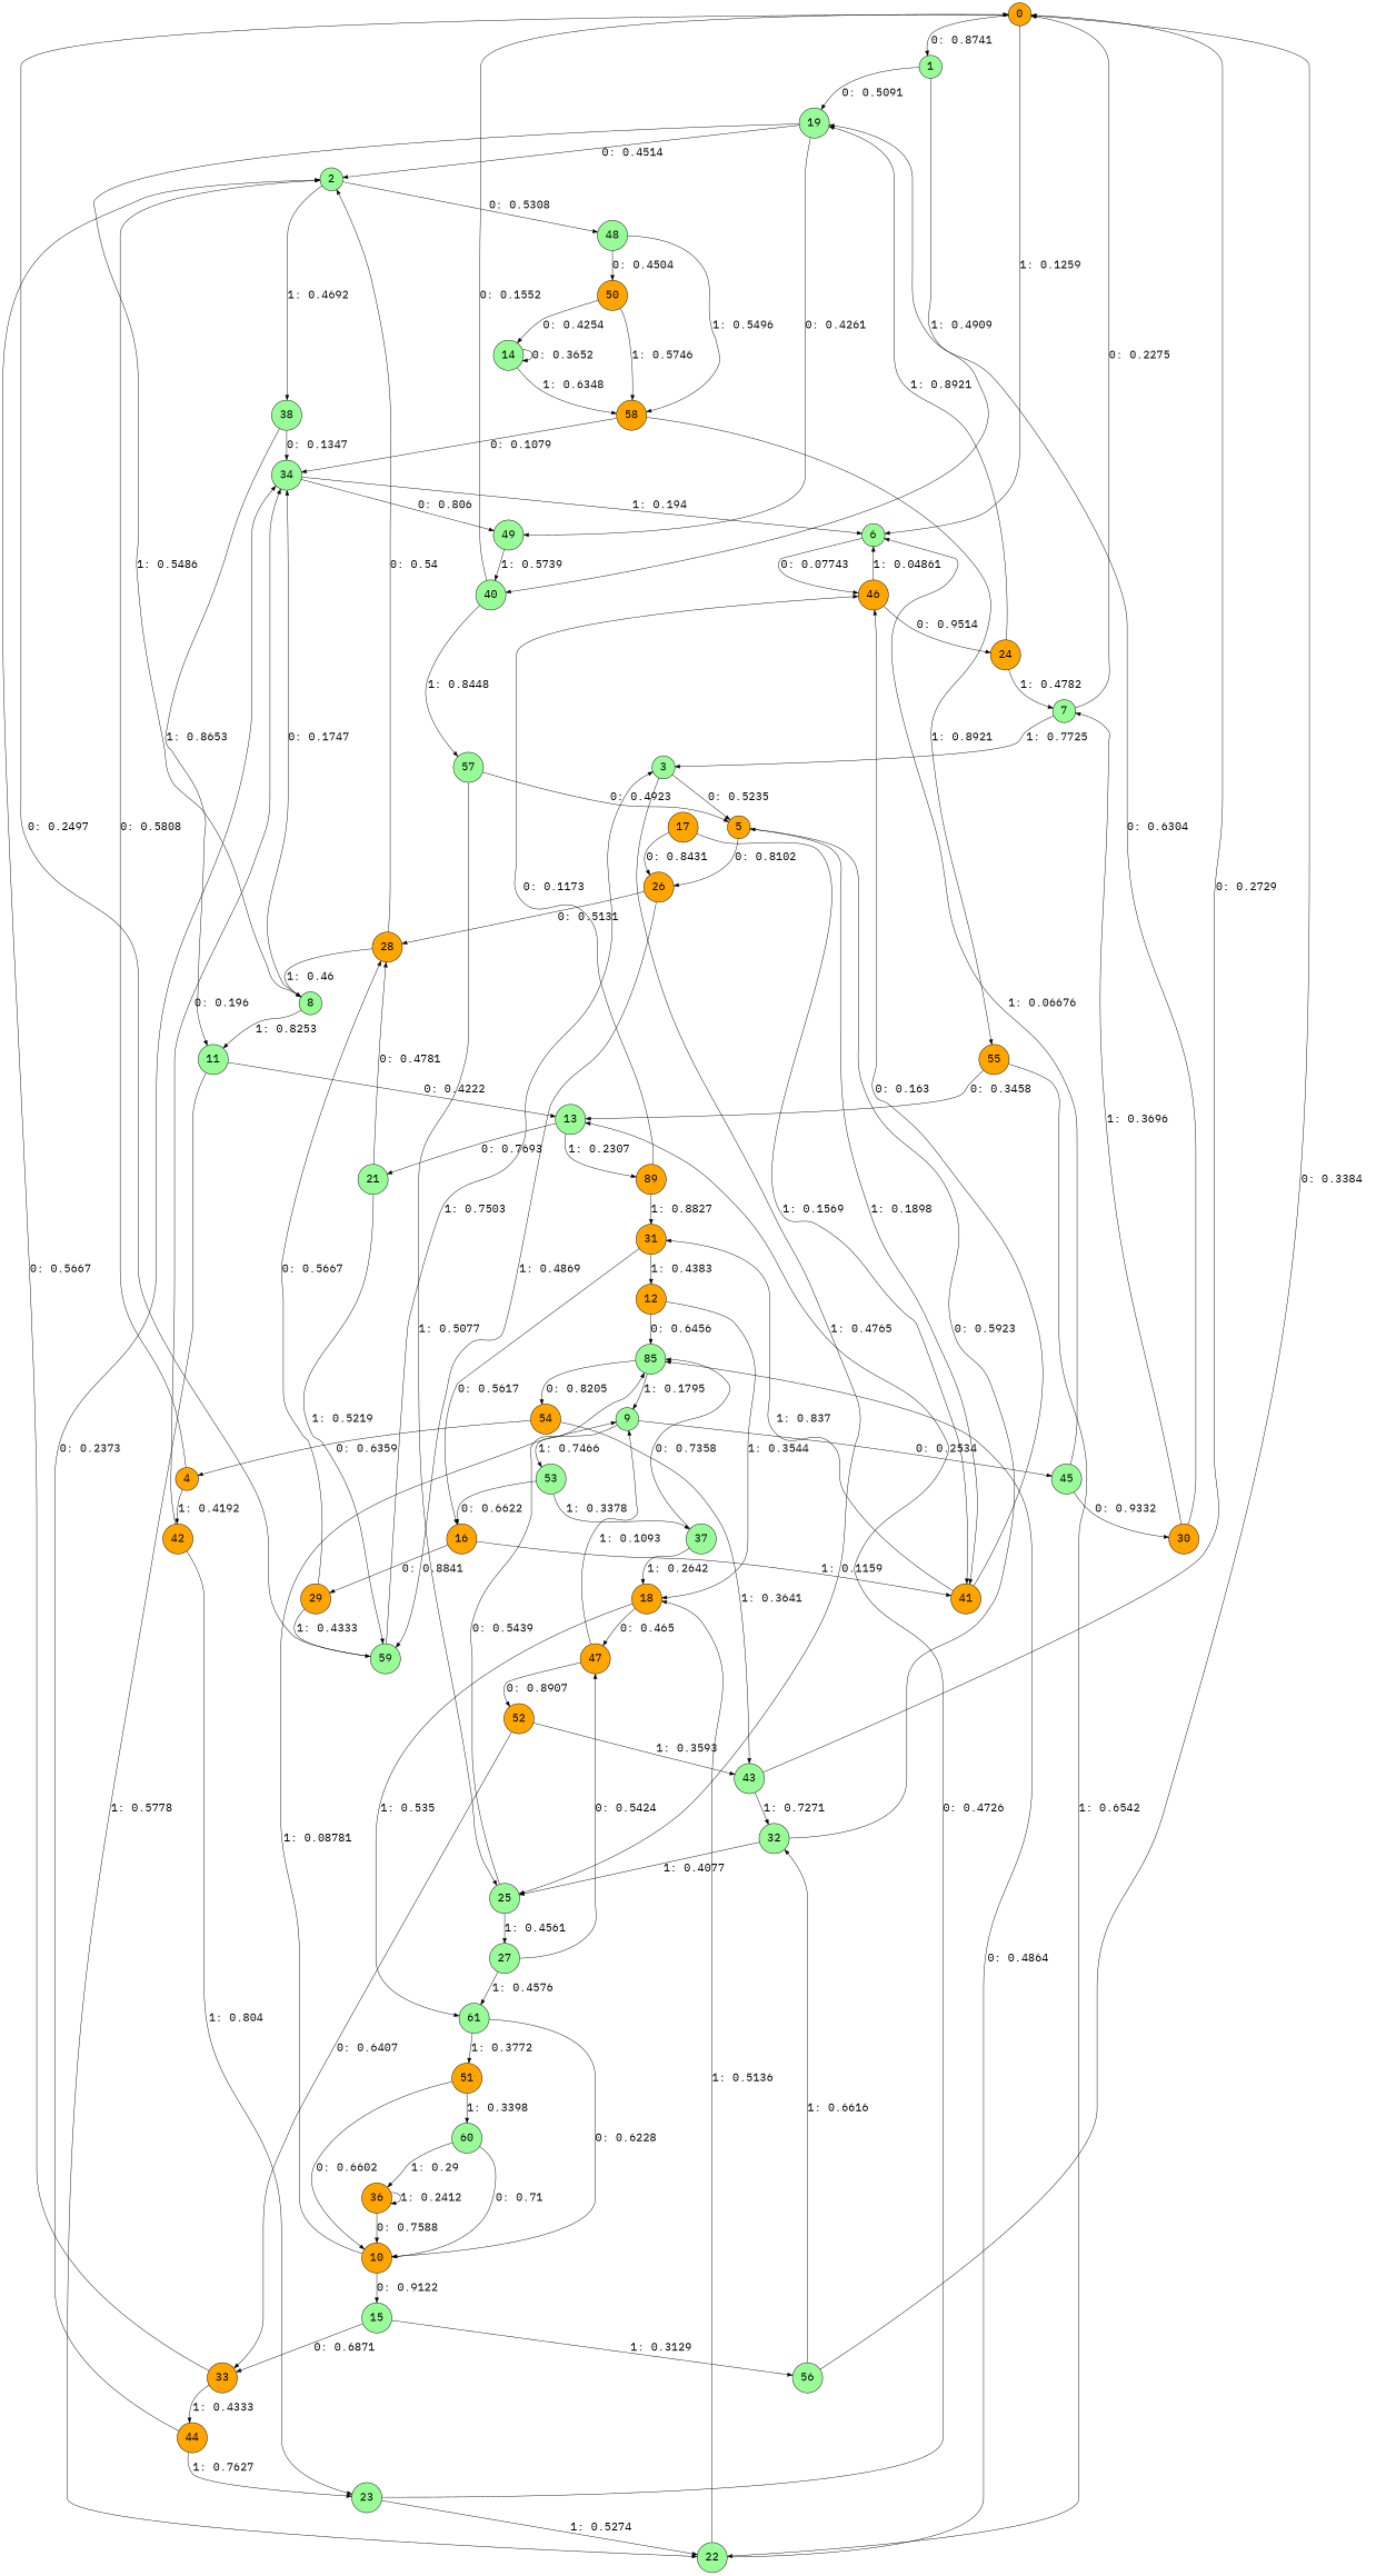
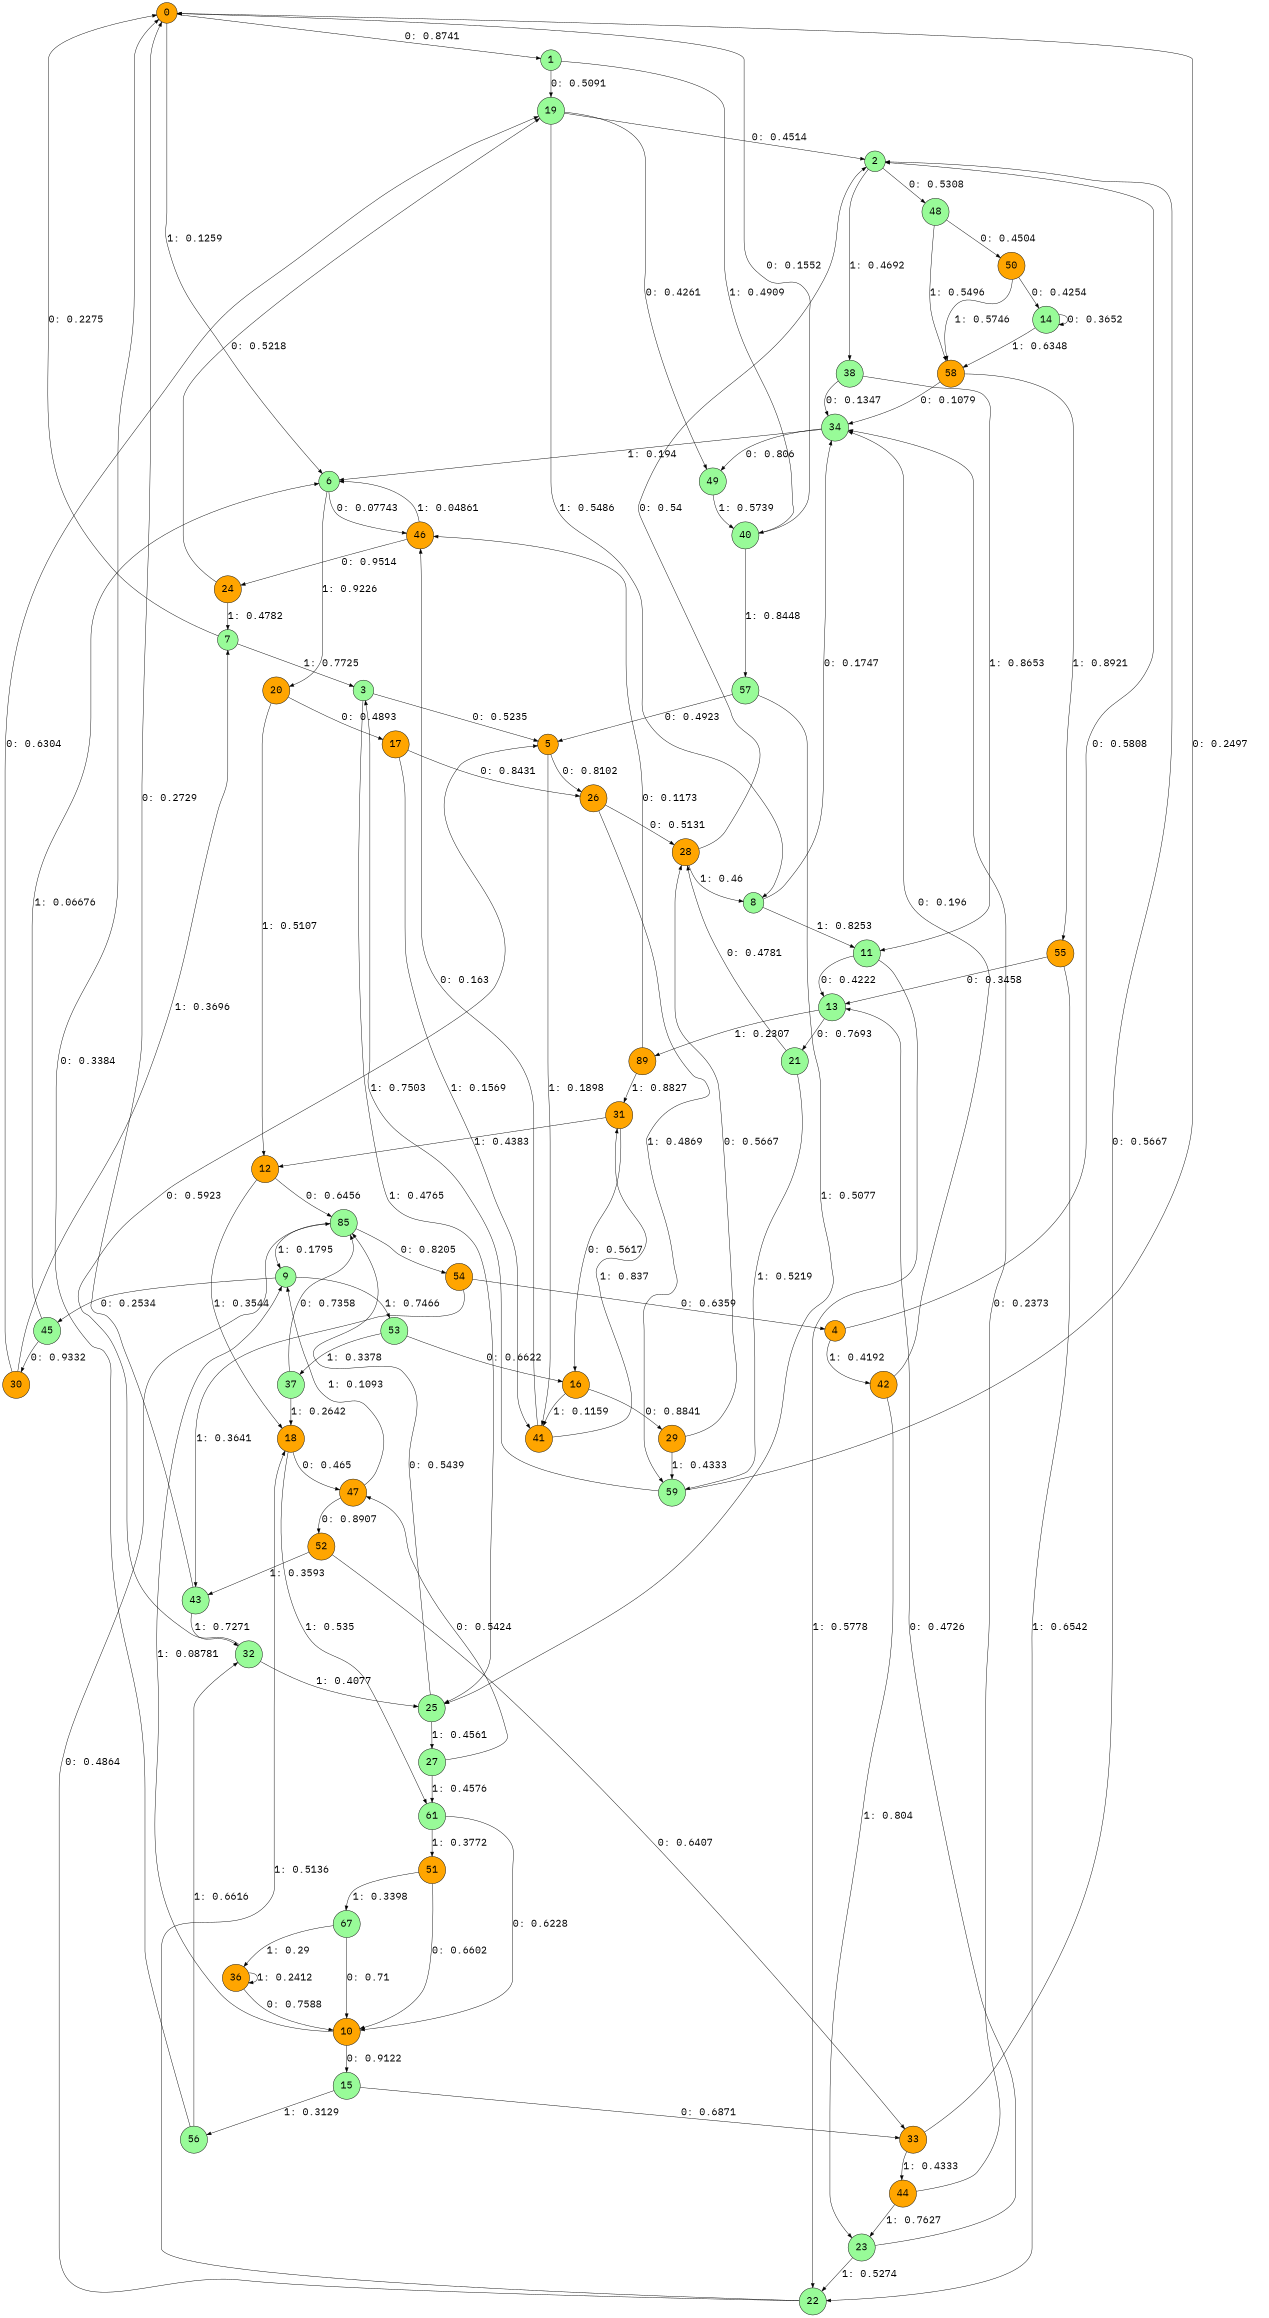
  digraph {
    fontname="IBM Plex Mono"
    node [fillcolor=palegreen fontname="IBM Plex Mono" fontsize=24 shape=circle style=filled]
    edge [fontname="IBM Plex Mono" fontsize=24]
    0 [fillcolor=orange]
    1
    6
    19
    40
    46 [fillcolor=orange]
+   20 [fillcolor=orange]
    2
    8
    49
    57
    24 [fillcolor=orange]
    12 [fillcolor=orange]
    17 [fillcolor=orange]
    48
    38
    34
    11
    5 [fillcolor=orange]
    25
    58 [fillcolor=orange]
    50 [fillcolor=orange]
    55 [fillcolor=orange]
    14
    13
    22
    3
    26 [fillcolor=orange]
    41 [fillcolor=orange]
    n30 [label=85]
    27
    28 [fillcolor=orange]
    59
    31 [fillcolor=orange]
    9
    54 [fillcolor=orange]
    47 [fillcolor=orange]
    61
    4 [fillcolor=orange]
    42 [fillcolor=orange]
    23
    16 [fillcolor=orange]
    7
    18 [fillcolor=orange]
    21
    n46 [fillcolor=orange label=89]
    45
    53
    30 [fillcolor=orange]
    37
    29 [fillcolor=orange]
    10 [fillcolor=orange]
    15
    33 [fillcolor=orange]
    56
    44 [fillcolor=orange]
    32
    43
    52 [fillcolor=orange]
    51 [fillcolor=orange]
-   60
+   60 [label=67]
    36 [fillcolor=orange]
    0 -> 1 [label="0: 0.8741   "]
    0 -> 6 [label="1: 0.1259   "]
    1 -> 19 [label="0: 0.5091   "]
    1 -> 40 [label="1: 0.4909   "]
    6 -> 46 [label="0: 0.07743  "]
+   6 -> 20 [label="1: 0.9226   "]
    19 -> 2 [label="0: 0.4514   "]
    19 -> 8 [label="1: 0.5486   "]
    19 -> 49 [label="0: 0.4261   "]
    40 -> 0 [label="0: 0.1552   "]
    40 -> 57 [label="1: 0.8448   "]
    46 -> 6 [label="1: 0.04861  "]
    46 -> 24 [label="0: 0.9514   "]
+   20 -> 12 [label="1: 0.5107   "]
+   20 -> 17 [label="0: 0.4893   "]
    2 -> 48 [label="0: 0.5308   "]
    2 -> 38 [label="1: 0.4692   "]
    8 -> 34 [label="0: 0.1747   "]
    8 -> 11 [label="1: 0.8253   "]
    49 -> 40 [label="1: 0.5739   "]
    57 -> 5 [label="0: 0.4923   "]
    57 -> 25 [label="1: 0.5077   "]
-   24 -> 19 [label="1: 0.8921   "]
+   24 -> 19 [label="0: 0.5218   "]
    24 -> 7 [label="1: 0.4782   "]
    12 -> n30 [label="0: 0.6456   "]
    12 -> 18 [label="1: 0.3544   "]
    17 -> 26 [label="0: 0.8431   "]
    17 -> 41 [label="1: 0.1569   "]
    48 -> 58 [label="1: 0.5496   "]
    48 -> 50 [label="0: 0.4504   "]
    38 -> 34 [label="0: 0.1347   "]
    38 -> 11 [label="1: 0.8653   "]
    34 -> 6 [label="1: 0.194    "]
    34 -> 49 [label="0: 0.806    "]
    11 -> 13 [label="0: 0.4222   "]
    11 -> 22 [label="1: 0.5778   "]
    5 -> 26 [label="0: 0.8102   "]
    5 -> 41 [label="1: 0.1898   "]
    25 -> n30 [label="0: 0.5439   "]
    25 -> 27 [label="1: 0.4561   "]
    58 -> 34 [label="0: 0.1079   "]
    58 -> 55 [label="1: 0.8921   "]
    50 -> 58 [label="1: 0.5746   "]
    50 -> 14 [label="0: 0.4254   "]
    55 -> 13 [label="0: 0.3458   "]
    55 -> 22 [label="1: 0.6542   "]
    14 -> 58 [label="1: 0.6348   "]
    14 -> 14 [label="0: 0.3652   "]
    13 -> 21 [label="0: 0.7693   "]
    13 -> n46 [label="1: 0.2307   "]
    22 -> n30 [label="0: 0.4864   "]
    22 -> 18 [label="1: 0.5136   "]
    3 -> 5 [label="0: 0.5235   "]
    3 -> 25 [label="1: 0.4765   "]
    26 -> 28 [label="0: 0.5131   "]
    26 -> 59 [label="1: 0.4869   "]
    41 -> 46 [label="0: 0.163    "]
    41 -> 31 [label="1: 0.837    "]
    n30 -> 9 [label="1: 0.1795   "]
    n30 -> 54 [label="0: 0.8205   "]
    27 -> 47 [label="0: 0.5424   "]
    27 -> 61 [label="1: 0.4576   "]
    28 -> 2 [label="0: 0.54     "]
    28 -> 8 [label="1: 0.46     "]
    59 -> 0 [label="0: 0.2497   "]
    59 -> 3 [label="1: 0.7503   "]
    31 -> 12 [label="1: 0.4383   "]
    31 -> 16 [label="0: 0.5617   "]
    9 -> 45 [label="0: 0.2534   "]
    9 -> 53 [label="1: 0.7466   "]
    54 -> 4 [label="0: 0.6359   "]
    54 -> 43 [label="1: 0.3641   "]
    47 -> 9 [label="1: 0.1093   "]
    47 -> 52 [label="0: 0.8907   "]
    61 -> 10 [label="0: 0.6228   "]
    61 -> 51 [label="1: 0.3772   "]
    4 -> 2 [label="0: 0.5808   "]
    4 -> 42 [label="1: 0.4192   "]
    42 -> 34 [label="0: 0.196    "]
    42 -> 23 [label="1: 0.804    "]
    23 -> 13 [label="0: 0.4726   "]
    23 -> 22 [label="1: 0.5274   "]
    16 -> 41 [label="1: 0.1159   "]
    16 -> 29 [label="0: 0.8841   "]
    7 -> 0 [label="0: 0.2275   "]
    7 -> 3 [label="1: 0.7725   "]
    18 -> 47 [label="0: 0.465    "]
    18 -> 61 [label="1: 0.535    "]
    21 -> 28 [label="0: 0.4781   "]
    21 -> 59 [label="1: 0.5219   "]
    n46 -> 46 [label="0: 0.1173   "]
    n46 -> 31 [label="1: 0.8827   "]
    45 -> 6 [label="1: 0.06676  "]
    45 -> 30 [label="0: 0.9332   "]
    53 -> 16 [label="0: 0.6622   "]
    53 -> 37 [label="1: 0.3378   "]
    30 -> 19 [label="0: 0.6304   "]
    30 -> 7 [label="1: 0.3696   "]
    37 -> n30 [label="0: 0.7358   "]
    37 -> 18 [label="1: 0.2642   "]
    29 -> 28 [label="0: 0.5667   "]
    29 -> 59 [label="1: 0.4333   "]
    10 -> 9 [label="1: 0.08781  "]
    10 -> 15 [label="0: 0.9122   "]
    15 -> 33 [label="0: 0.6871   "]
    15 -> 56 [label="1: 0.3129   "]
    33 -> 2 [label="0: 0.5667   "]
    33 -> 44 [label="1: 0.4333   "]
    56 -> 0 [label="0: 0.3384   "]
    56 -> 32 [label="1: 0.6616   "]
    44 -> 34 [label="0: 0.2373   "]
    44 -> 23 [label="1: 0.7627   "]
    32 -> 5 [label="0: 0.5923   "]
    32 -> 25 [label="1: 0.4077   "]
    43 -> 0 [label="0: 0.2729   "]
    43 -> 32 [label="1: 0.7271   "]
    52 -> 33 [label="0: 0.6407   "]
    52 -> 43 [label="1: 0.3593   "]
    51 -> 10 [label="0: 0.6602   "]
    51 -> 60 [label="1: 0.3398   "]
    60 -> 10 [label="0: 0.71     "]
    60 -> 36 [label="1: 0.29     "]
    36 -> 10 [label="0: 0.7588   "]
    36 -> 36 [label="1: 0.2412   "]
  }
